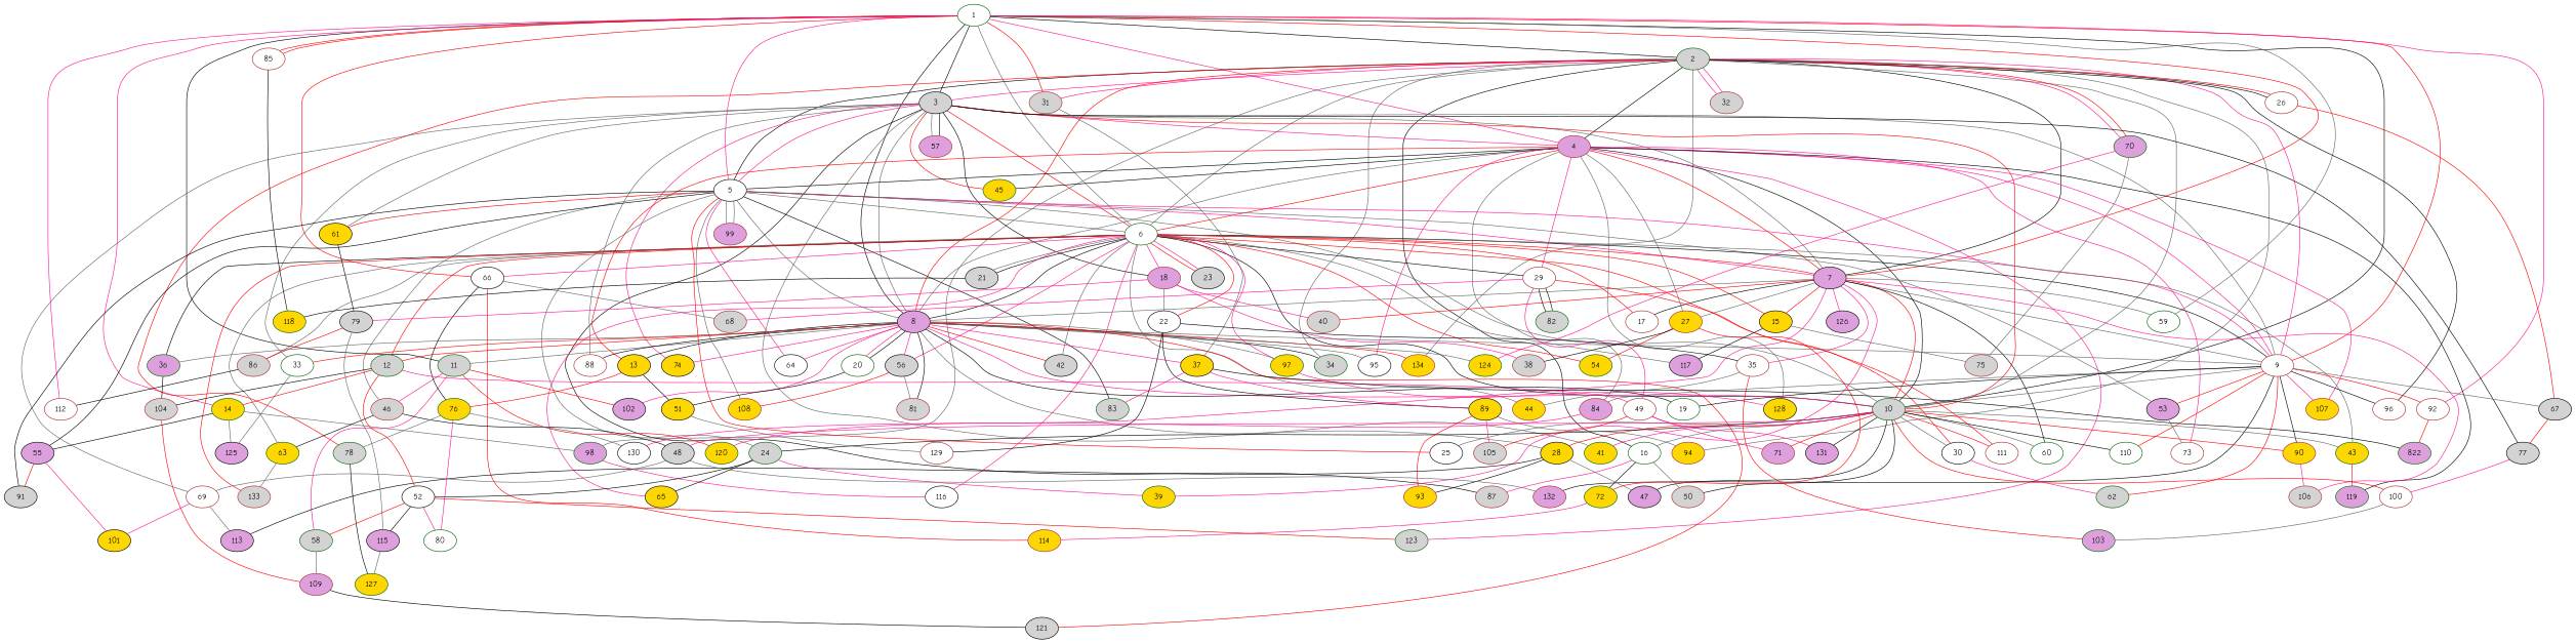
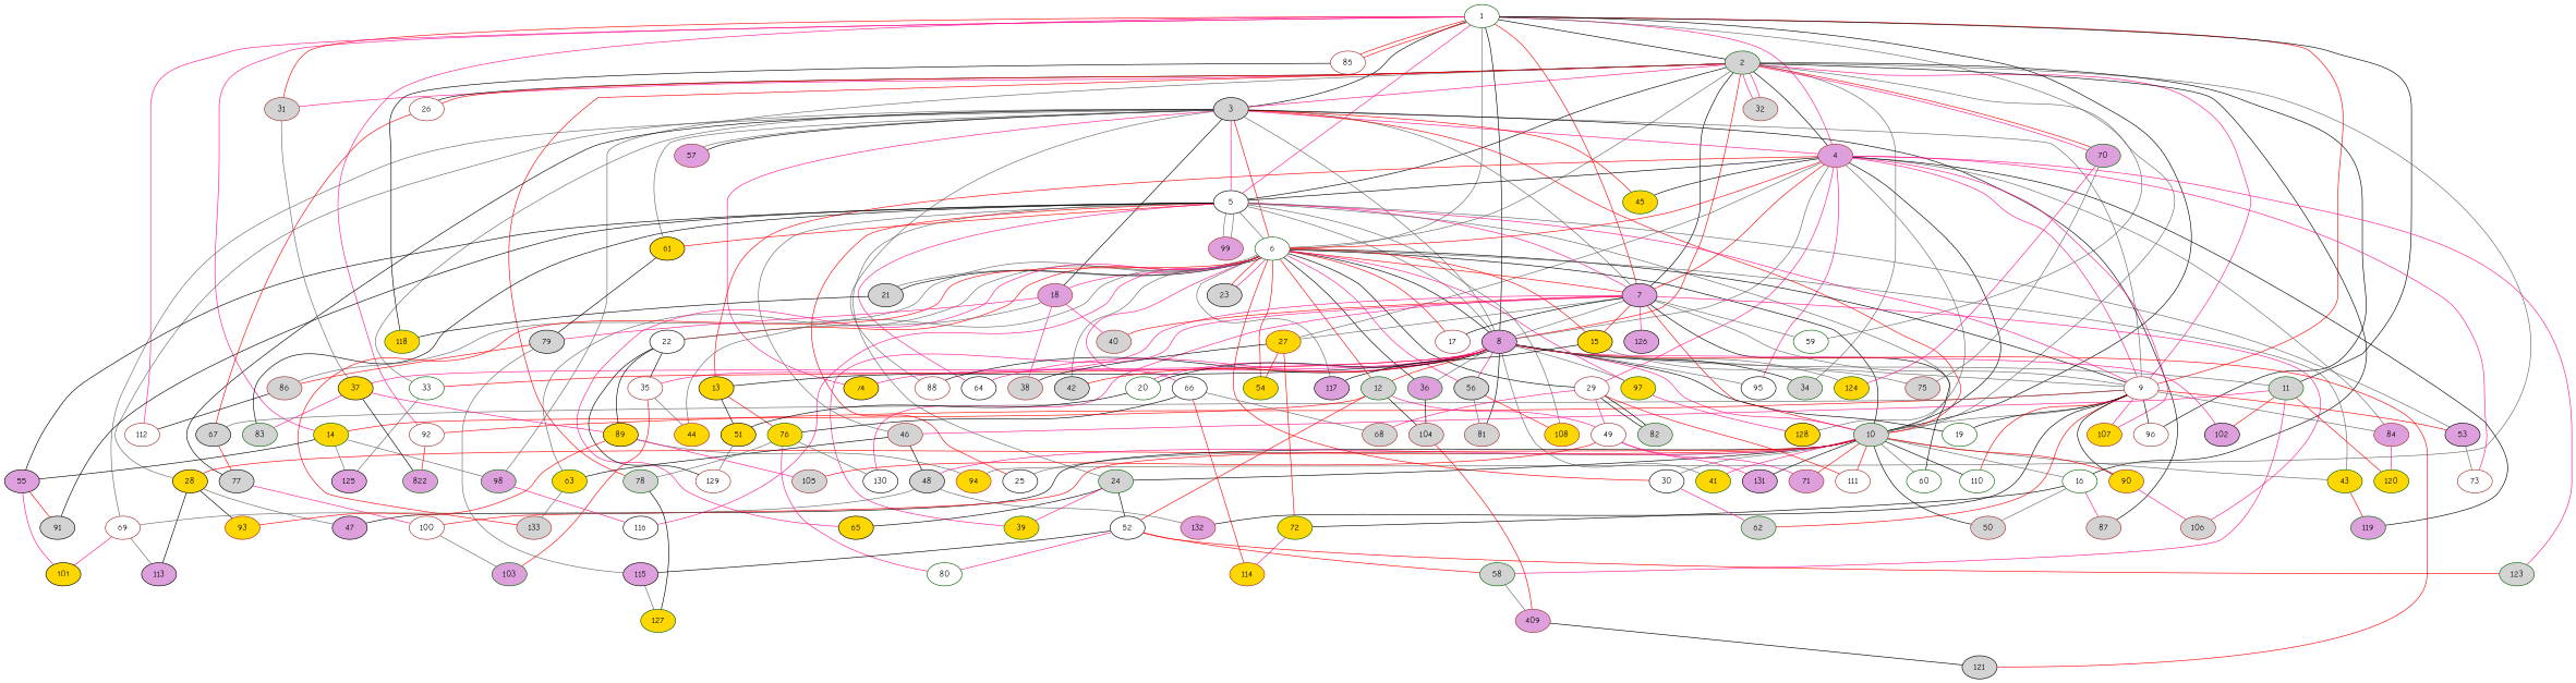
  graph {
    fontname="Comic Neue"
    node [color=brown fillcolor=lightgrey fontname="Comic Neue" style=filled]
    edge [color=gray40 fontname="Comic Neue"]
    1 [color=darkgreen fillcolor=white]
    2 [color=darkgreen]
    3 [color=black]
    4 [fillcolor=plum]
    5 [color=black fillcolor=white]
    6 [color=darkgreen fillcolor=white]
    7 [color=black fillcolor=plum]
    8 [color=black fillcolor=plum]
    9 [fillcolor=white]
    10 [color=darkgreen]
    11 [color=darkgreen]
    14 [color=darkgreen fillcolor=gold]
    31
    59 [color=darkgreen fillcolor=white]
    66 [color=black fillcolor=white]
    85 [fillcolor=white]
    92 [fillcolor=white]
    112 [fillcolor=white]
    16 [color=darkgreen fillcolor=white]
    26 [fillcolor=white]
    32
    34 [color=darkgreen]
    70 [color=darkgreen fillcolor=plum]
    78 [color=darkgreen]
    94 [fillcolor=gold]
    96 [fillcolor=white]
    98 [color=darkgreen fillcolor=plum]
-   134 [fillcolor=gold]
    18 [fillcolor=plum]
    28 [color=black fillcolor=gold]
    33 [color=darkgreen fillcolor=white]
    45 [color=darkgreen fillcolor=gold]
    57 [fillcolor=plum]
    61 [color=black fillcolor=gold]
    69 [fillcolor=white]
    74 [color=black fillcolor=gold]
    77 [color=black]
    87
    88 [fillcolor=white]
    13 [color=black fillcolor=gold]
    27 [fillcolor=gold]
    29 [fillcolor=white]
    73 [fillcolor=white]
    84 [fillcolor=plum]
    95 [color=black fillcolor=white]
    107 [fillcolor=gold]
    119 [color=darkgreen fillcolor=plum]
    123 [color=darkgreen]
    128 [color=black fillcolor=gold]
    24 [color=darkgreen]
    25 [color=black fillcolor=white]
    46
    53 [color=black fillcolor=plum]
    55 [color=black fillcolor=plum]
    64 [color=black fillcolor=white]
    83 [color=darkgreen]
    91 [color=black]
    99 [fillcolor=plum]
    108 [fillcolor=gold]
    12 [color=darkgreen]
    15 [color=black fillcolor=gold]
    17 [fillcolor=white]
    21 [color=black]
    22 [color=black fillcolor=white]
    23 [color=black]
    30 [color=black fillcolor=white]
    36 [color=darkgreen fillcolor=plum]
    42 [color=black]
    43 [color=darkgreen fillcolor=gold]
    44 [fillcolor=gold]
    54 [color=darkgreen fillcolor=gold]
    56 [color=black]
    63 [color=darkgreen fillcolor=gold]
    65 [color=black fillcolor=gold]
    86
    97 [color=darkgreen fillcolor=gold]
    116 [color=black fillcolor=white]
    117 [color=black fillcolor=plum]
    133
    35 [fillcolor=white]
    39 [color=darkgreen fillcolor=gold]
    40
    60 [color=darkgreen fillcolor=white]
    106
    126 [color=black fillcolor=plum]
    130 [color=black fillcolor=white]
    19 [color=darkgreen fillcolor=white]
    20 [color=darkgreen fillcolor=white]
    37 [color=black fillcolor=gold]
    41 [color=darkgreen fillcolor=gold]
    81
    102 [color=black fillcolor=plum]
    121 [color=black]
    124 [color=darkgreen fillcolor=gold]
    62 [color=darkgreen]
    67 [color=black]
    90 [fillcolor=gold]
    110 [color=darkgreen fillcolor=white]
    132 [fillcolor=plum]
    47 [color=black fillcolor=plum]
    48 [color=black]
    50
    71 [fillcolor=plum]
    100 [fillcolor=white]
    111 [fillcolor=white]
    131 [color=black fillcolor=plum]
    58 [color=darkgreen]
    120 [color=darkgreen fillcolor=gold]
    125 [color=black fillcolor=plum]
    76 [color=darkgreen fillcolor=gold]
    68
    114 [fillcolor=gold]
    118 [color=darkgreen fillcolor=gold]
    n114 [color=darkgreen fillcolor=plum label=822]
    72 [color=darkgreen fillcolor=gold]
    75
    127 [color=darkgreen fillcolor=gold]
    38
    79 [color=black]
    93 [fillcolor=gold]
    113 [color=black fillcolor=plum]
    101 [color=black fillcolor=gold]
    51 [color=black fillcolor=gold]
    49 [fillcolor=white]
    82 [color=darkgreen]
    52 [color=black fillcolor=white]
    104
    89 [color=black fillcolor=gold]
    129 [fillcolor=white]
    103 [color=darkgreen fillcolor=plum]
-   109 [fillcolor=plum]
+   109 [fillcolor=plum label=409]
    105
    80 [color=darkgreen fillcolor=white]
    115 [color=black fillcolor=plum]
    1 -- 2 [color=black]
    1 -- 3 [color=black]
    1 -- 4 [color=deeppink]
    1 -- 5 [color=deeppink]
    1 -- 6
    1 -- 7 [color=red]
    1 -- 8 [color=black]
    1 -- 9 [color=red]
    1 -- 10 [color=black]
    1 -- 11 [color=black]
    1 -- 14 [color=deeppink]
    1 -- 31 [color=red]
    1 -- 59
-   1 -- 66 [color=red]
    1 -- 85 [color=red]
    1 -- 85 [color=red]
    1 -- 92 [color=deeppink]
    1 -- 112 [color=deeppink]
    2 -- 3 [color=deeppink]
    2 -- 4 [color=black]
    2 -- 5 [color=black]
    2 -- 6
    2 -- 7 [color=black]
    2 -- 8 [color=red]
    2 -- 9 [color=deeppink]
    2 -- 10
    2 -- 31 [color=deeppink]
    2 -- 16 [color=black]
    2 -- 26 [color=black]
    2 -- 26 [color=red]
    2 -- 32 [color=deeppink]
    2 -- 32 [color=deeppink]
    2 -- 34
    2 -- 70 [color=deeppink]
    2 -- 70 [color=red]
    2 -- 78 [color=red]
    2 -- 94
    2 -- 96 [color=black]
    2 -- 98
-   2 -- 134
    3 -- 4 [color=deeppink]
    3 -- 5 [color=deeppink]
    3 -- 6 [color=red]
    3 -- 7
    3 -- 8
    3 -- 9
    3 -- 10 [color=red]
    3 -- 18 [color=black]
    3 -- 28
    3 -- 33
    3 -- 45 [color=red]
    3 -- 57
    3 -- 57 [color=black]
    3 -- 61
    3 -- 69
    3 -- 74 [color=deeppink]
    3 -- 77 [color=black]
    3 -- 87 [color=black]
    3 -- 88
    4 -- 5 [color=black]
    4 -- 6 [color=red]
    4 -- 7 [color=red]
    4 -- 8
    4 -- 9 [color=deeppink]
    4 -- 10 [color=black]
    4 -- 45 [color=black]
    4 -- 13 [color=red]
    4 -- 27
    4 -- 29 [color=deeppink]
    4 -- 73 [color=deeppink]
    4 -- 84
    4 -- 95 [color=deeppink]
    4 -- 107 [color=deeppink]
    4 -- 119 [color=black]
    4 -- 123 [color=deeppink]
    4 -- 128
    5 -- 6
    5 -- 7 [color=deeppink]
    5 -- 8
    5 -- 9 [color=deeppink]
    5 -- 10
    5 -- 61 [color=red]
    5 -- 24
    5 -- 25 [color=red]
    5 -- 46
    5 -- 53
    5 -- 55 [color=black]
    5 -- 64 [color=deeppink]
    5 -- 83 [color=black]
    5 -- 91 [color=black]
    5 -- 99
    5 -- 99
    5 -- 108
    6 -- 7 [color=red]
    6 -- 8 [color=black]
    6 -- 9 [color=black]
    6 -- 10 [color=black]
    6 -- 66 [color=deeppink]
    6 -- 18 [color=deeppink]
    6 -- 29 [color=black]
    6 -- 12 [color=red]
    6 -- 15 [color=red]
    6 -- 17 [color=red]
    6 -- 21
    6 -- 21 [color=black]
    6 -- 22 [color=red]
    6 -- 23 [color=red]
    6 -- 23 [color=deeppink]
    6 -- 30 [color=red]
    6 -- 36 [color=black]
    6 -- 42
    6 -- 43
    6 -- 44
    6 -- 54 [color=red]
    6 -- 56 [color=deeppink]
    6 -- 63
    6 -- 65 [color=deeppink]
    6 -- 86
    6 -- 97 [color=deeppink]
    6 -- 116 [color=deeppink]
    6 -- 117
    6 -- 133 [color=red]
    7 -- 8
    7 -- 9
    7 -- 10 [color=red]
    7 -- 59
    7 -- 27
    7 -- 15 [color=red]
    7 -- 17 [color=black]
    7 -- 35 [color=deeppink]
    7 -- 39 [color=deeppink]
    7 -- 40 [color=red]
    7 -- 60 [color=black]
    7 -- 106 [color=deeppink]
    7 -- 126 [color=deeppink]
    7 -- 130 [color=deeppink]
    8 -- 9
    8 -- 10 [color=deeppink]
    8 -- 11
    8 -- 34 [color=black]
-   8 -- 134 [color=red]
    8 -- 33 [color=red]
    8 -- 74 [color=deeppink]
    8 -- 88 [color=black]
    8 -- 13 [color=black]
    8 -- 95
    8 -- 64 [color=deeppink]
    8 -- 12 [color=red]
    8 -- 36
    8 -- 42 [color=red]
    8 -- 56 [color=deeppink]
    8 -- 97
    8 -- 19 [color=black]
    8 -- 20 [color=deeppink]
    8 -- 20 [color=black]
    8 -- 37 [color=deeppink]
    8 -- 41
    8 -- 81 [color=black]
    8 -- 102 [color=deeppink]
    8 -- 121 [color=red]
    8 -- 124
    9 -- 10
    9 -- 92 [color=red]
    9 -- 96 [color=black]
    9 -- 84
    9 -- 107 [color=deeppink]
    9 -- 53 [color=red]
    9 -- 19 [color=black]
    9 -- 62 [color=red]
    9 -- 67
    9 -- 90 [color=black]
    9 -- 110 [color=red]
    9 -- 132 [color=black]
    10 -- 16
    10 -- 28 [color=red]
    10 -- 24 [color=black]
    10 -- 25
    10 -- 30
    10 -- 43
    10 -- 60
    10 -- 41 [color=deeppink]
    10 -- 90 [color=red]
    10 -- 110 [color=black]
    10 -- 47 [color=black]
    10 -- 48 [color=deeppink]
    10 -- 50 [color=black]
    10 -- 71 [color=red]
    10 -- 100 [color=red]
    10 -- 111 [color=red]
    10 -- 131 [color=black]
    11 -- 46 [color=deeppink]
    11 -- 102 [color=red]
    11 -- 58 [color=deeppink]
    11 -- 120 [color=red]
    14 -- 98
    14 -- 55 [color=black]
    14 -- 125
    31 -- 37
    66 -- 76 [color=black]
    66 -- 68
    66 -- 114 [color=red]
    85 -- 118 [color=black]
    92 -- n114 [color=red]
    16 -- 87 [color=deeppink]
    16 -- 50
    16 -- 72 [color=black]
    26 -- 67 [color=red]
    70 -- 124 [color=deeppink]
    70 -- 75
    78 -- 127 [color=black]
    98 -- 116 [color=deeppink]
    18 -- 22
    18 -- 40 [color=deeppink]
    18 -- 38 [color=deeppink]
    18 -- 79 [color=deeppink]
    28 -- 47
    28 -- 93 [color=black]
    28 -- 113 [color=black]
    33 -- 125
    61 -- 79 [color=black]
    69 -- 113
    69 -- 101 [color=deeppink]
    77 -- 100 [color=deeppink]
    13 -- 76 [color=red]
    13 -- 51 [color=black]
    27 -- 54 [color=red]
    27 -- 72 [color=red]
    27 -- 38 [color=black]
    29 -- 111 [color=red]
    29 -- 68 [color=deeppink]
    29 -- 49 [color=deeppink]
    29 -- 82 [color=black]
    29 -- 82 [color=black]
    84 -- 120 [color=deeppink]
    24 -- 65 [color=black]
    24 -- 39 [color=deeppink]
    24 -- 52 [color=black]
    46 -- 63 [color=black]
    46 -- 48 [color=black]
    53 -- 73
    55 -- 91 [color=red]
    55 -- 101 [color=deeppink]
    12 -- 14 [color=red]
    12 -- 49 [color=deeppink]
    12 -- 52 [color=red]
    12 -- 104 [color=black]
    15 -- 117 [color=black]
    15 -- 75
    21 -- 118 [color=black]
    22 -- 35 [color=black]
    22 -- 89 [color=black]
    22 -- 129 [color=black]
    30 -- 62 [color=deeppink]
    36 -- 104 [color=black]
    43 -- 119 [color=red]
    56 -- 108 [color=red]
    56 -- 81
    63 -- 133
    86 -- 112 [color=black]
    97 -- 128 [color=deeppink]
    35 -- 44
    35 -- 103 [color=red]
    20 -- 51 [color=black]
    37 -- 83 [color=deeppink]
    37 -- n114 [color=black]
    37 -- 89 [color=deeppink]
    67 -- 77 [color=red]
    90 -- 106 [color=deeppink]
    48 -- 69
    48 -- 132
    100 -- 103
    58 -- 109
    76 -- 78
    76 -- 130
    76 -- 80 [color=deeppink]
    72 -- 114 [color=deeppink]
    79 -- 86 [color=red]
    79 -- 115
    51 -- 129
    49 -- 71 [color=deeppink]
    49 -- 131 [color=deeppink]
    49 -- 105 [color=red]
    52 -- 123 [color=red]
    52 -- 58 [color=red]
    52 -- 80 [color=deeppink]
    52 -- 115 [color=black]
    104 -- 109 [color=red]
    89 -- 94
    89 -- 93 [color=red]
    89 -- 105 [color=deeppink]
    109 -- 121 [color=black]
    115 -- 127
  }
